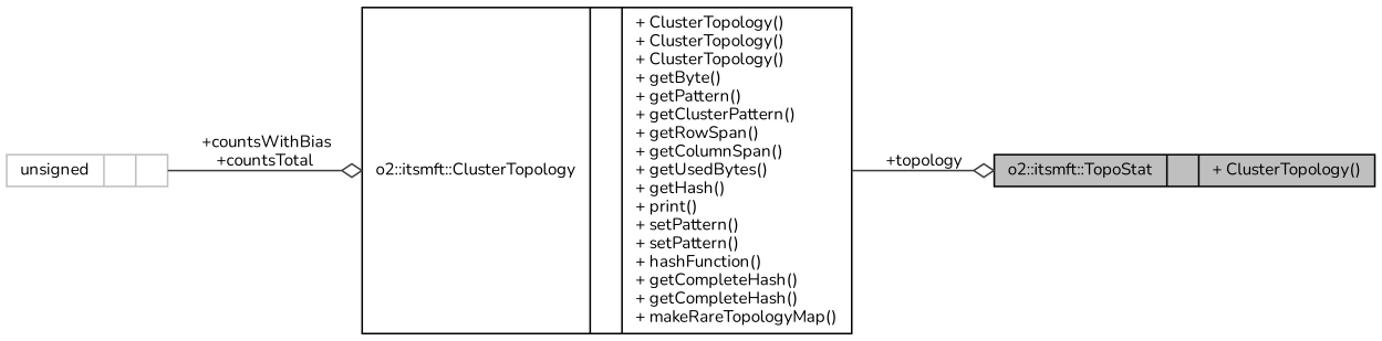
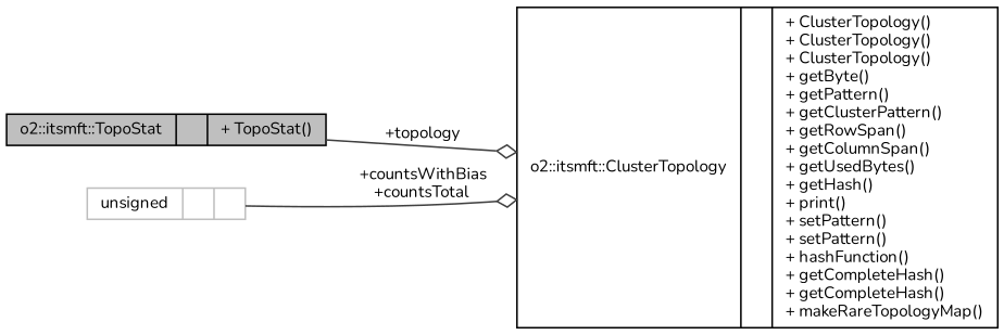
  digraph {
    fontname=Nunito
    rankdir=LR
    node [color=black fontname=Nunito fontsize=10 shape=record]
    edge [arrowhead=odiamond color=grey25 fontname=Nunito fontsize=10 labelfontname=Helvetica labelfontsize=10 style=solid]
-   n1 [fillcolor=grey75 fontcolor=black height=0.2 label="{o2::itsmft::TopoStat\n||+ ClusterTopology()\l}" style=filled width=0.4]
+   n1 [fillcolor=grey75 fontcolor=black height=0.2 label="{o2::itsmft::TopoStat\n||+ TopoStat()\l}" style=filled width=0.4]
    n2 [height=0.2 label="{o2::itsmft::ClusterTopology\n||+ ClusterTopology()\l+ ClusterTopology()\l+ ClusterTopology()\l+ getByte()\l+ getPattern()\l+ getClusterPattern()\l+ getRowSpan()\l+ getColumnSpan()\l+ getUsedBytes()\l+ getHash()\l+ print()\l+ setPattern()\l+ setPattern()\l+ hashFunction()\l+ getCompleteHash()\l+ getCompleteHash()\l+ makeRareTopologyMap()\l}" width=0.4]
    n3 [color=grey75 height=0.2 label="{unsigned\n||}" width=0.4]
-   n2 -> n1 [label=" +topology"]
+   n1 -> n2 [label=" +topology"]
    n3 -> n2 [label=" +countsWithBias\n+countsTotal"]
  }
